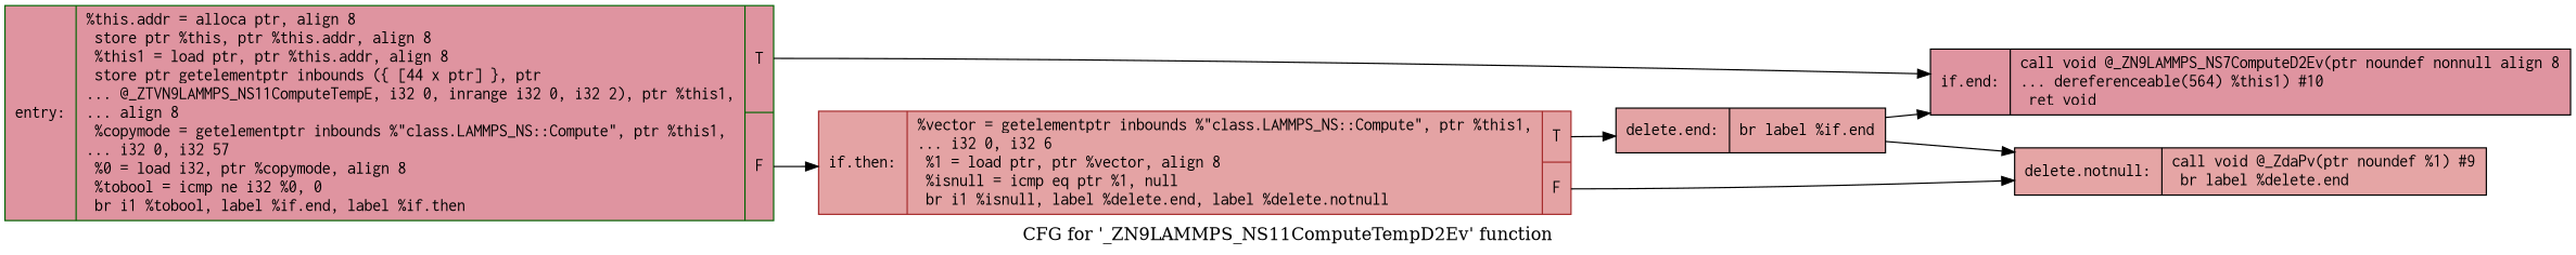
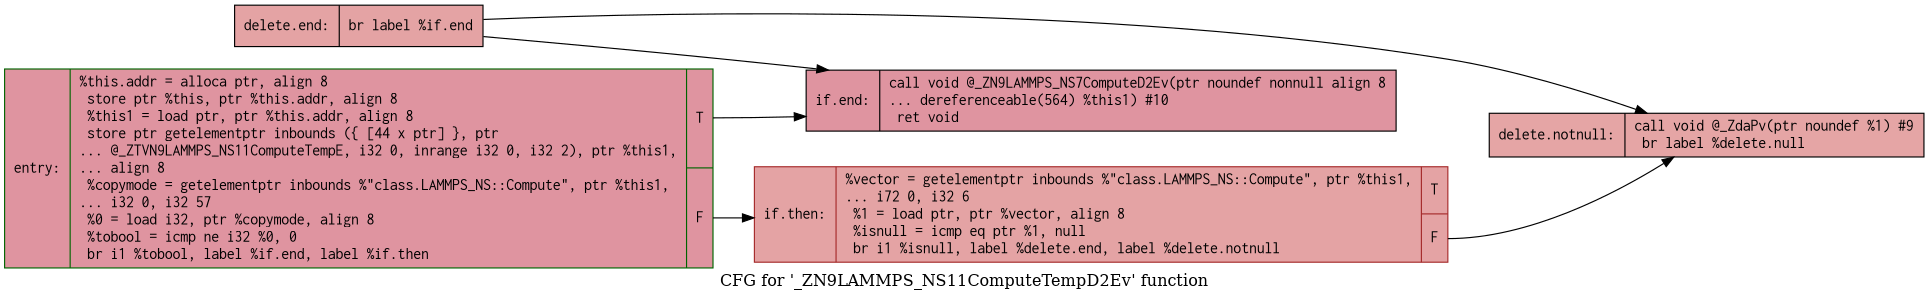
  digraph {
    label="CFG for '_ZN9LAMMPS_NS11ComputeTempD2Ev' function"
    rankdir=LR
    node [color=black fillcolor="#b70d2870" fontname=Courier shape=record style=filled]
    n1 [color=darkgreen label="{entry:\l|  %this.addr = alloca ptr, align 8\l  store ptr %this, ptr %this.addr, align 8\l  %this1 = load ptr, ptr %this.addr, align 8\l  store ptr getelementptr inbounds (\{ [44 x ptr] \}, ptr\l... @_ZTVN9LAMMPS_NS11ComputeTempE, i32 0, inrange i32 0, i32 2), ptr %this1,\l... align 8\l  %copymode = getelementptr inbounds %\"class.LAMMPS_NS::Compute\", ptr %this1,\l... i32 0, i32 57\l  %0 = load i32, ptr %copymode, align 8\l  %tobool = icmp ne i32 %0, 0\l  br i1 %tobool, label %if.end, label %if.then\l|{<s0>T|<s1>F}}"]
    n2 [label="{if.end:\l|  call void @_ZN9LAMMPS_NS7ComputeD2Ev(ptr noundef nonnull align 8\l... dereferenceable(564) %this1) #10\l  ret void\l}"]
-   n3 [color=brown fillcolor="#c32e3170" label="{if.then:\l|  %vector = getelementptr inbounds %\"class.LAMMPS_NS::Compute\", ptr %this1,\l... i32 0, i32 6\l  %1 = load ptr, ptr %vector, align 8\l  %isnull = icmp eq ptr %1, null\l  br i1 %isnull, label %delete.end, label %delete.notnull\l|{<s0>T|<s1>F}}"]
+   n3 [color=brown fillcolor="#c32e3170" label="{if.then:\l|  %vector = getelementptr inbounds %\"class.LAMMPS_NS::Compute\", ptr %this1,\l... i72 0, i32 6\l  %1 = load ptr, ptr %vector, align 8\l  %isnull = icmp eq ptr %1, null\l  br i1 %isnull, label %delete.end, label %delete.notnull\l|{<s0>T|<s1>F}}"]
    n4 [fillcolor="#c32e3170" label="{delete.end:\l|  br label %if.end\l}"]
-   n5 [fillcolor="#c5333470" label="{delete.notnull:\l|  call void @_ZdaPv(ptr noundef %1) #9\l  br label %delete.end\l}"]
+   n5 [fillcolor="#c5333470" label="{delete.notnull:\l|  call void @_ZdaPv(ptr noundef %1) #9\l  br label %delete.null\l}"]
    n1 -> n2 [tailport=s0]
    n1 -> n3 [tailport=s1]
-   n3 -> n4 [tailport=s0]
    n3 -> n5 [tailport=s1]
    n4 -> n2
    n4 -> n5
  }
